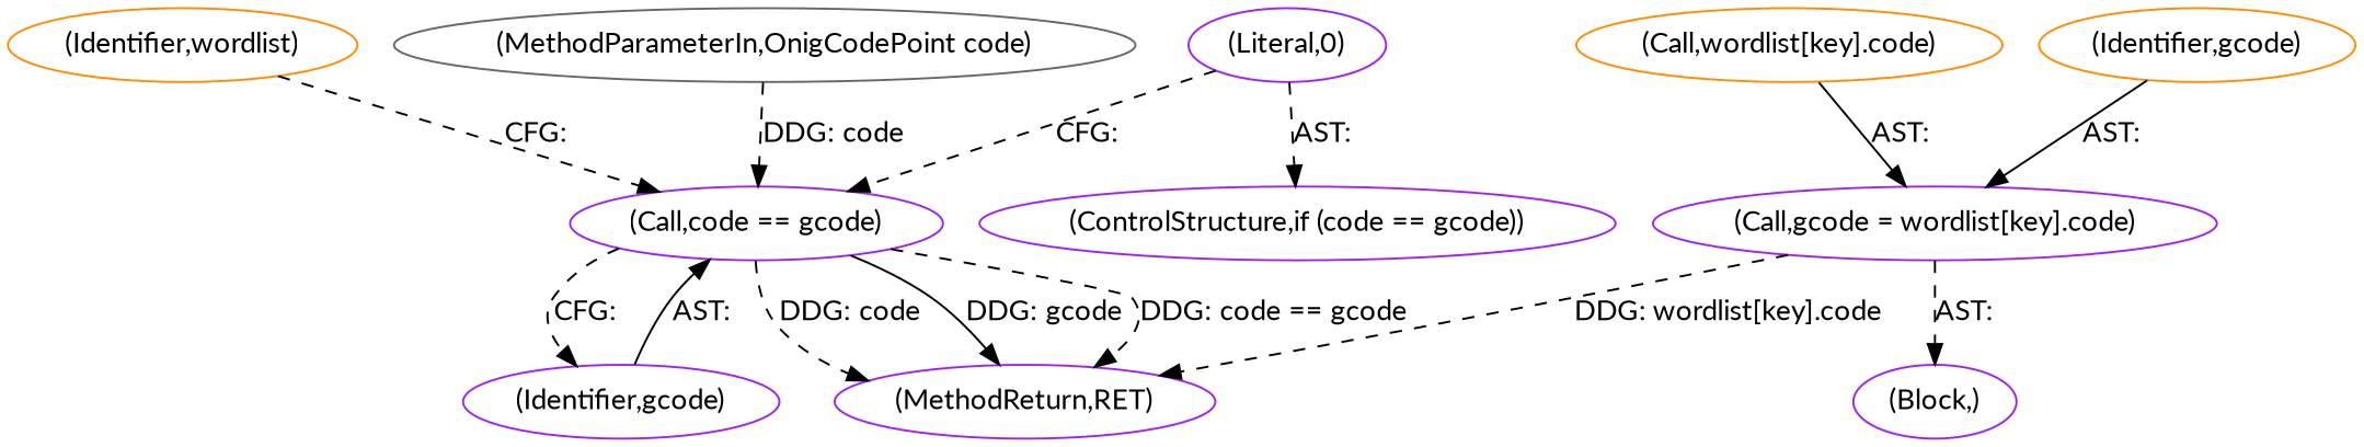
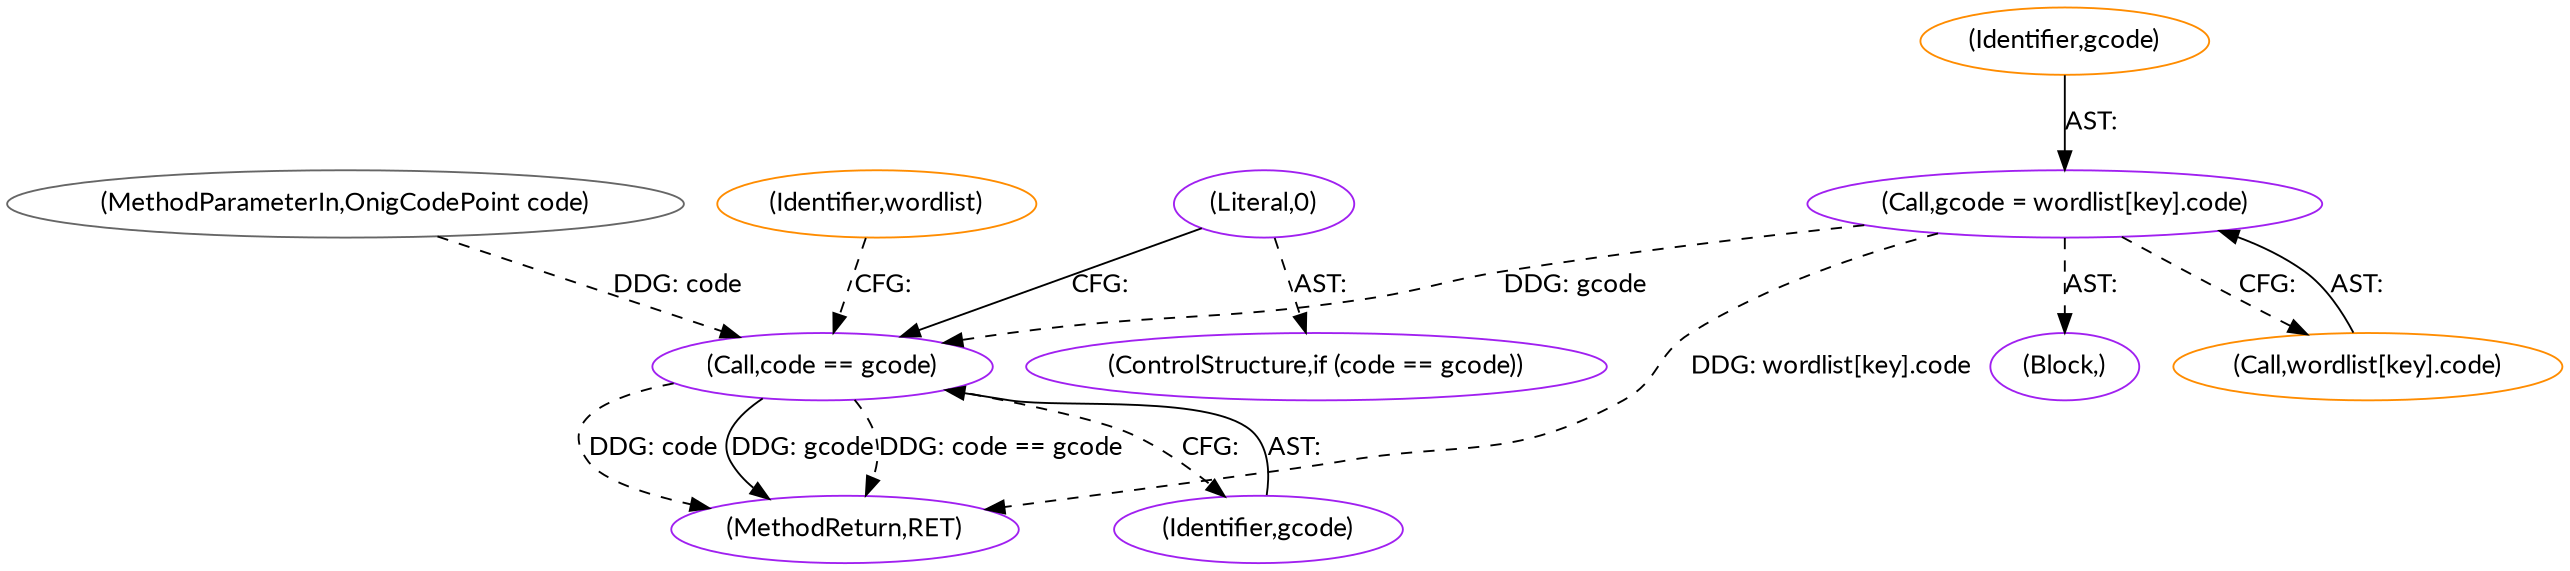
  digraph {
    fontname=Lato
    node [color=purple fontname=Lato]
    edge [fontname=Lato style=dashed]
    n1 [label="(Call,gcode = wordlist[key].code)"]
    n2 [label="(Call,code == gcode)"]
    n3 [color=darkorange label="(Call,wordlist[key].code)"]
    n4 [label="(Block,)"]
    n5 [label="(MethodReturn,RET)"]
    n6 [label="(Identifier,gcode)"]
    n7 [label="(ControlStructure,if (code == gcode))"]
    n8 [color=darkorange label="(Identifier,wordlist)"]
    n9 [color=darkorange label="(Identifier,gcode)"]
    n10 [color=gray40 label="(MethodParameterIn,OnigCodePoint code)"]
    n11 [label="(Literal,0)"]
+   n1 -> n2 [label="DDG: gcode"]
+   n1 -> n3 [label="CFG: "]
    n1 -> n4 [label="AST: "]
    n1 -> n5 [label="DDG: wordlist[key].code"]
    n2 -> n5 [label="DDG: gcode" style=solid]
    n2 -> n5 [label="DDG: code == gcode"]
    n2 -> n5 [label="DDG: code"]
    n2 -> n6 [label="CFG: "]
    n3 -> n1 [label="AST: " style=solid]
    n6 -> n2 [label="AST: " style=solid]
    n8 -> n2 [label="CFG: "]
    n9 -> n1 [label="AST: " style=solid]
    n10 -> n2 [label="DDG: code"]
-   n11 -> n2 [label="CFG: "]
+   n11 -> n2 [label="CFG: " style=solid]
    n11 -> n7 [label="AST: "]
  }
